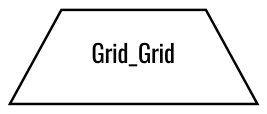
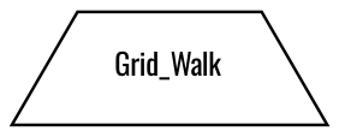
  digraph {
    rankdir=TB
    fontname=Oswald
-   n1 [color=black fillcolor=white fontname=Oswald fontsize=10 height=0.2 label=Grid_Grid shape=trapezium style=filled width=0.4]
+   n1 [color=black fillcolor=white fontname=Oswald fontsize=10 height=0.2 label=Grid_Walk shape=trapezium style=filled width=0.4]
  }
